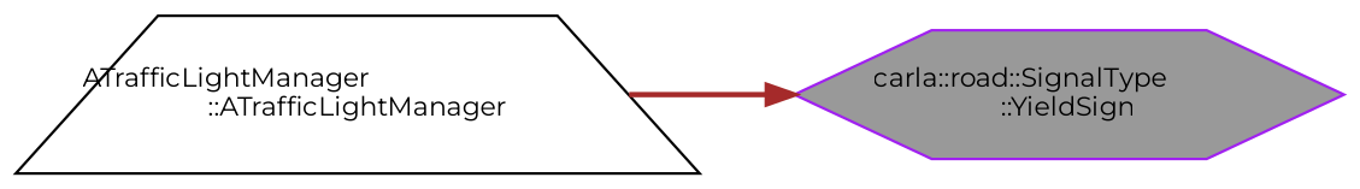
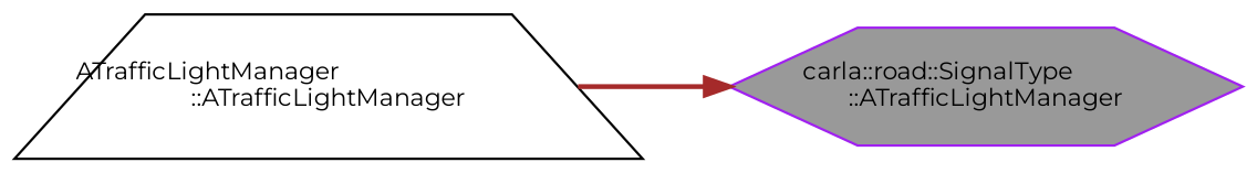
  digraph {
    rankdir=RL
    fontname=Montserrat
    node [fontname=Montserrat fontsize=10 style=filled]
-   n1 [color=purple fillcolor=grey60 fontcolor=black height=0.2 label="carla::road::SignalType\l::YieldSign" shape=hexagon width=0.4]
+   n1 [color=purple fillcolor=grey60 fontcolor=black height=0.2 label="carla::road::SignalType\l::ATrafficLightManager" shape=hexagon width=0.4]
    n2 [color=black fillcolor=white height=0.2 label="ATrafficLightManager\l::ATrafficLightManager" shape=trapezium width=0.4]
    n1 -> n2 [color=brown dir=back fontname=Montserrat fontsize=10 labelfontname=Helvetica labelfontsize=10 style=bold]
  }
